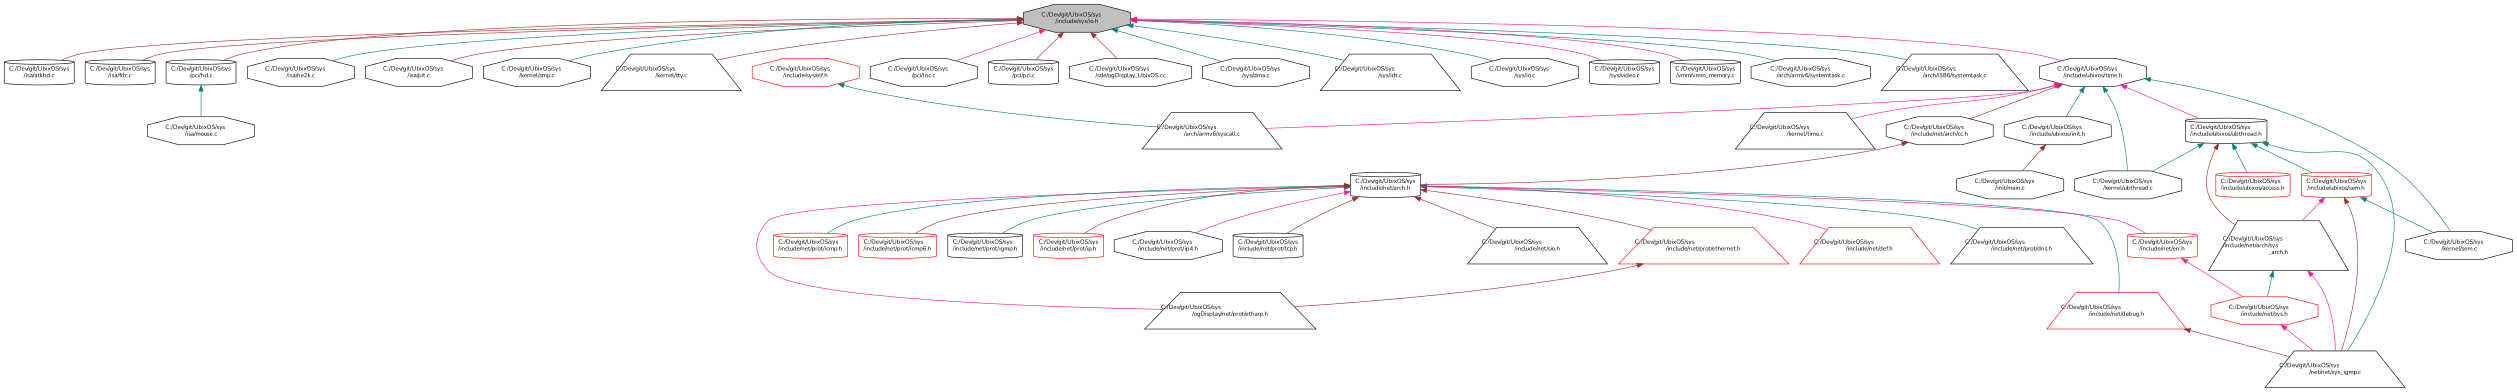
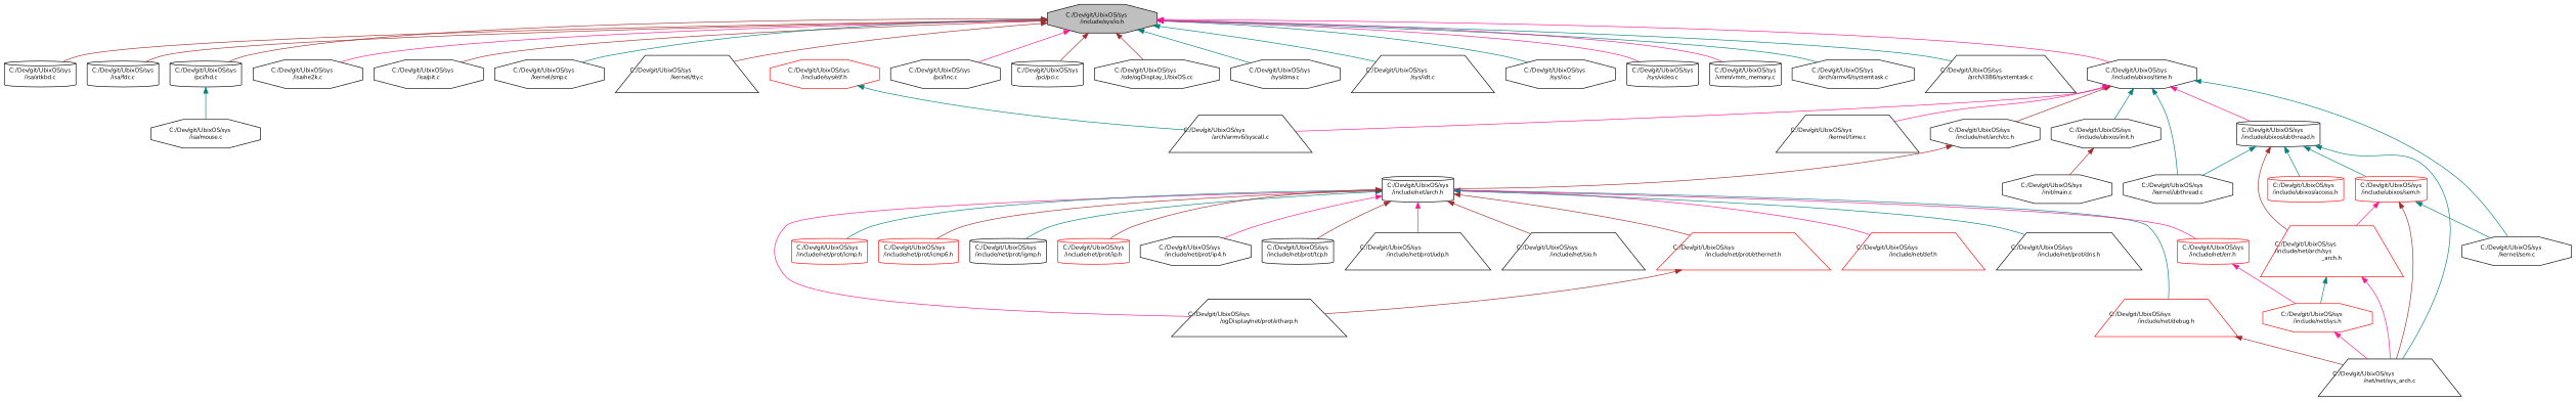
  digraph {
    fontname=Nunito
    node [color=black fillcolor=white fontname=Nunito fontsize=10 shape=octagon style=filled]
    edge [color=teal dir=back fontname=Nunito fontsize=10 labelfontname=Helvetica labelfontsize=10 style=solid]
    n1 [fillcolor=grey75 fontcolor=black height=0.2 label="C:/Dev/git/UbixOS/sys\l/include/sys/io.h" width=0.4]
    n2 [height=0.2 label="C:/Dev/git/UbixOS/sys\l/arch/armv6/systemtask.c" width=0.4]
    n3 [height=0.2 label="C:/Dev/git/UbixOS/sys\l/arch/i386/systemtask.c" shape=trapezium width=0.4]
    n4 [height=0.2 label="C:/Dev/git/UbixOS/sys\l/include/ubixos/time.h" width=0.4]
    n5 [height=0.2 label="C:/Dev/git/UbixOS/sys\l/isa/atkbd.c" shape=cylinder width=0.4]
    n6 [height=0.2 label="C:/Dev/git/UbixOS/sys\l/isa/fdc.c" shape=cylinder width=0.4]
    n7 [height=0.2 label="C:/Dev/git/UbixOS/sys\l/isa/ne2k.c" width=0.4]
    n8 [height=0.2 label="C:/Dev/git/UbixOS/sys\l/isa/pit.c" width=0.4]
    n9 [height=0.2 label="C:/Dev/git/UbixOS/sys\l/kernel/smp.c" width=0.4]
    n10 [height=0.2 label="C:/Dev/git/UbixOS/sys\l/kernel/tty.c" shape=trapezium width=0.4]
    n11 [height=0.2 label="C:/Dev/git/UbixOS/sys\l/pci/hd.c" shape=cylinder width=0.4]
    n12 [height=0.2 label="C:/Dev/git/UbixOS/sys\l/pci/lnc.c" width=0.4]
    n13 [height=0.2 label="C:/Dev/git/UbixOS/sys\l/pci/pci.c" shape=cylinder width=0.4]
    n14 [height=0.2 label="C:/Dev/git/UbixOS/sys\l/sde/ogDisplay_UbixOS.cc" width=0.4]
    n15 [height=0.2 label="C:/Dev/git/UbixOS/sys\l/sys/dma.c" width=0.4]
    n16 [height=0.2 label="C:/Dev/git/UbixOS/sys\l/sys/idt.c" shape=trapezium width=0.4]
    n17 [height=0.2 label="C:/Dev/git/UbixOS/sys\l/sys/io.c" width=0.4]
    n18 [height=0.2 label="C:/Dev/git/UbixOS/sys\l/sys/video.c" shape=cylinder width=0.4]
    n19 [height=0.2 label="C:/Dev/git/UbixOS/sys\l/vmm/vmm_memory.c" shape=cylinder width=0.4]
    n20 [height=0.2 label="C:/Dev/git/UbixOS/sys\l/arch/armv6/syscall.c" shape=trapezium width=0.4]
    n21 [height=0.2 label="C:/Dev/git/UbixOS/sys\l/include/net/arch/cc.h" width=0.4]
    n22 [height=0.2 label="C:/Dev/git/UbixOS/sys\l/include/ubixos/init.h" width=0.4]
    n23 [height=0.2 label="C:/Dev/git/UbixOS/sys\l/include/ubixos/ubthread.h" shape=cylinder width=0.4]
    n24 [height=0.2 label="C:/Dev/git/UbixOS/sys\l/kernel/sem.c" width=0.4]
    n25 [height=0.2 label="C:/Dev/git/UbixOS/sys\l/kernel/ubthread.c" width=0.4]
    n26 [height=0.2 label="C:/Dev/git/UbixOS/sys\l/kernel/time.c" shape=trapezium width=0.4]
    n27 [height=0.2 label="C:/Dev/git/UbixOS/sys\l/isa/mouse.c" width=0.4]
    n28 [height=0.2 label="C:/Dev/git/UbixOS/sys\l/include/net/arch.h" shape=cylinder width=0.4]
    n29 [height=0.2 label="C:/Dev/git/UbixOS/sys\l/init/main.c" width=0.4]
-   n30 [height=0.2 label="C:/Dev/git/UbixOS/sys\l/net/net/sys_igmp.c" shape=trapezium width=0.4]
-   n31 [height=0.2 label="C:/Dev/git/UbixOS/sys\l/include/net/arch/sys\l_arch.h" shape=trapezium width=0.4]
+   n30 [height=0.2 label="C:/Dev/git/UbixOS/sys\l/net/net/sys_arch.c" shape=trapezium width=0.4]
+   n31 [color=red height=0.2 label="C:/Dev/git/UbixOS/sys\l/include/net/arch/sys\l_arch.h" shape=trapezium width=0.4]
    n32 [color=red height=0.2 label="C:/Dev/git/UbixOS/sys\l/include/ubixos/access.h" shape=cylinder width=0.4]
    n33 [color=red height=0.2 label="C:/Dev/git/UbixOS/sys\l/include/ubixos/sem.h" shape=cylinder width=0.4]
    n34 [color=red height=0.2 label="C:/Dev/git/UbixOS/sys\l/include/net/debug.h" shape=trapezium width=0.4]
    n35 [color=red height=0.2 label="C:/Dev/git/UbixOS/sys\l/include/net/def.h" shape=trapezium width=0.4]
    n36 [color=red height=0.2 label="C:/Dev/git/UbixOS/sys\l/include/net/err.h" shape=cylinder width=0.4]
    n37 [height=0.2 label="C:/Dev/git/UbixOS/sys\l/include/net/prot/dns.h" shape=trapezium width=0.4]
    n38 [height=0.2 label="C:/Dev/git/UbixOS/sys\l/ogDisplay/net/prot/etharp.h" shape=trapezium width=0.4]
    n39 [color=red height=0.2 label="C:/Dev/git/UbixOS/sys\l/include/net/prot/ethernet.h" shape=trapezium width=0.4]
    n40 [color=red height=0.2 label="C:/Dev/git/UbixOS/sys\l/include/net/prot/icmp.h" shape=cylinder width=0.4]
    n41 [color=red height=0.2 label="C:/Dev/git/UbixOS/sys\l/include/net/prot/icmp6.h" shape=cylinder width=0.4]
    n42 [height=0.2 label="C:/Dev/git/UbixOS/sys\l/include/net/prot/igmp.h" shape=cylinder width=0.4]
    n43 [color=red height=0.2 label="C:/Dev/git/UbixOS/sys\l/include/net/prot/ip.h" shape=cylinder width=0.4]
    n44 [height=0.2 label="C:/Dev/git/UbixOS/sys\l/include/net/prot/ip4.h" width=0.4]
    n45 [height=0.2 label="C:/Dev/git/UbixOS/sys\l/include/net/prot/tcp.h" shape=cylinder width=0.4]
+   n46 [height=0.2 label="C:/Dev/git/UbixOS/sys\l/include/net/prot/udp.h" shape=trapezium width=0.4]
    n47 [height=0.2 label="C:/Dev/git/UbixOS/sys\l/include/net/sio.h" shape=trapezium width=0.4]
    n48 [color=red height=0.2 label="C:/Dev/git/UbixOS/sys\l/include/net/sys.h" width=0.4]
    n49 [color=red height=0.2 label="C:/Dev/git/UbixOS/sys\l/include/sys/elf.h" width=0.4]
    n1 -> n2
    n1 -> n3
    n1 -> n4 [color=deeppink]
    n1 -> n5 [color=brown]
    n1 -> n6 [color=brown]
-   n1 -> n7
+   n1 -> n7 [color=deeppink]
    n1 -> n8 [color=brown]
    n1 -> n9
    n1 -> n10 [color=brown]
    n1 -> n11 [color=brown]
    n1 -> n12 [color=deeppink]
    n1 -> n13 [color=brown]
    n1 -> n14 [color=brown]
    n1 -> n15
    n1 -> n16
    n1 -> n17
    n1 -> n18 [color=deeppink]
    n1 -> n19 [color=deeppink]
    n4 -> n20 [color=deeppink]
    n4 -> n21 [color=brown]
    n4 -> n22
    n4 -> n23 [color=deeppink]
    n4 -> n24
    n4 -> n25
    n4 -> n26 [color=deeppink]
    n11 -> n27
    n21 -> n28 [color=brown]
    n22 -> n29 [color=brown]
    n23 -> n25
    n23 -> n30
    n23 -> n31 [color=brown]
    n23 -> n32
    n23 -> n33
    n28 -> n34
    n28 -> n35 [color=deeppink]
    n28 -> n36 [color=deeppink]
    n28 -> n37
    n28 -> n38 [color=deeppink]
    n28 -> n39 [color=brown]
    n28 -> n40
    n28 -> n41 [color=brown]
    n28 -> n42
    n28 -> n43 [color=brown]
    n28 -> n44 [color=deeppink]
    n28 -> n45 [color=brown]
+   n28 -> n46 [color=deeppink]
    n28 -> n47 [color=brown]
    n31 -> n30 [color=deeppink]
    n31 -> n48
    n33 -> n24
    n33 -> n30 [color=brown]
    n33 -> n31 [color=deeppink]
    n34 -> n30 [color=brown]
    n36 -> n48 [color=deeppink]
    n39 -> n38 [color=brown]
    n48 -> n30 [color=deeppink]
    n49 -> n20
  }
